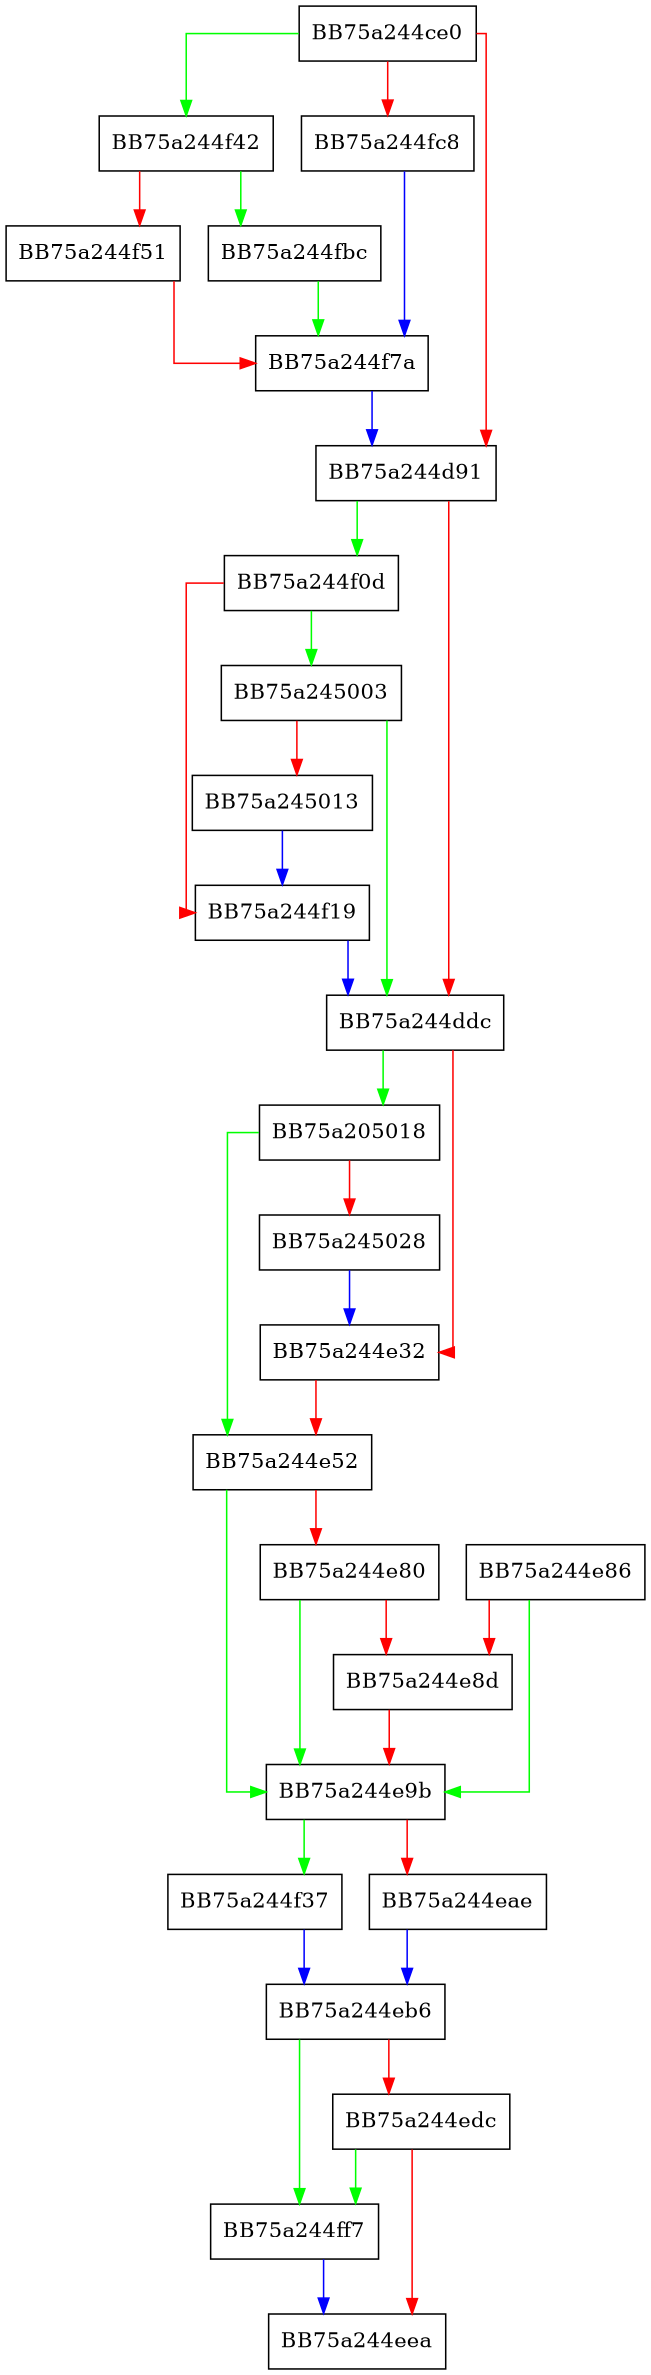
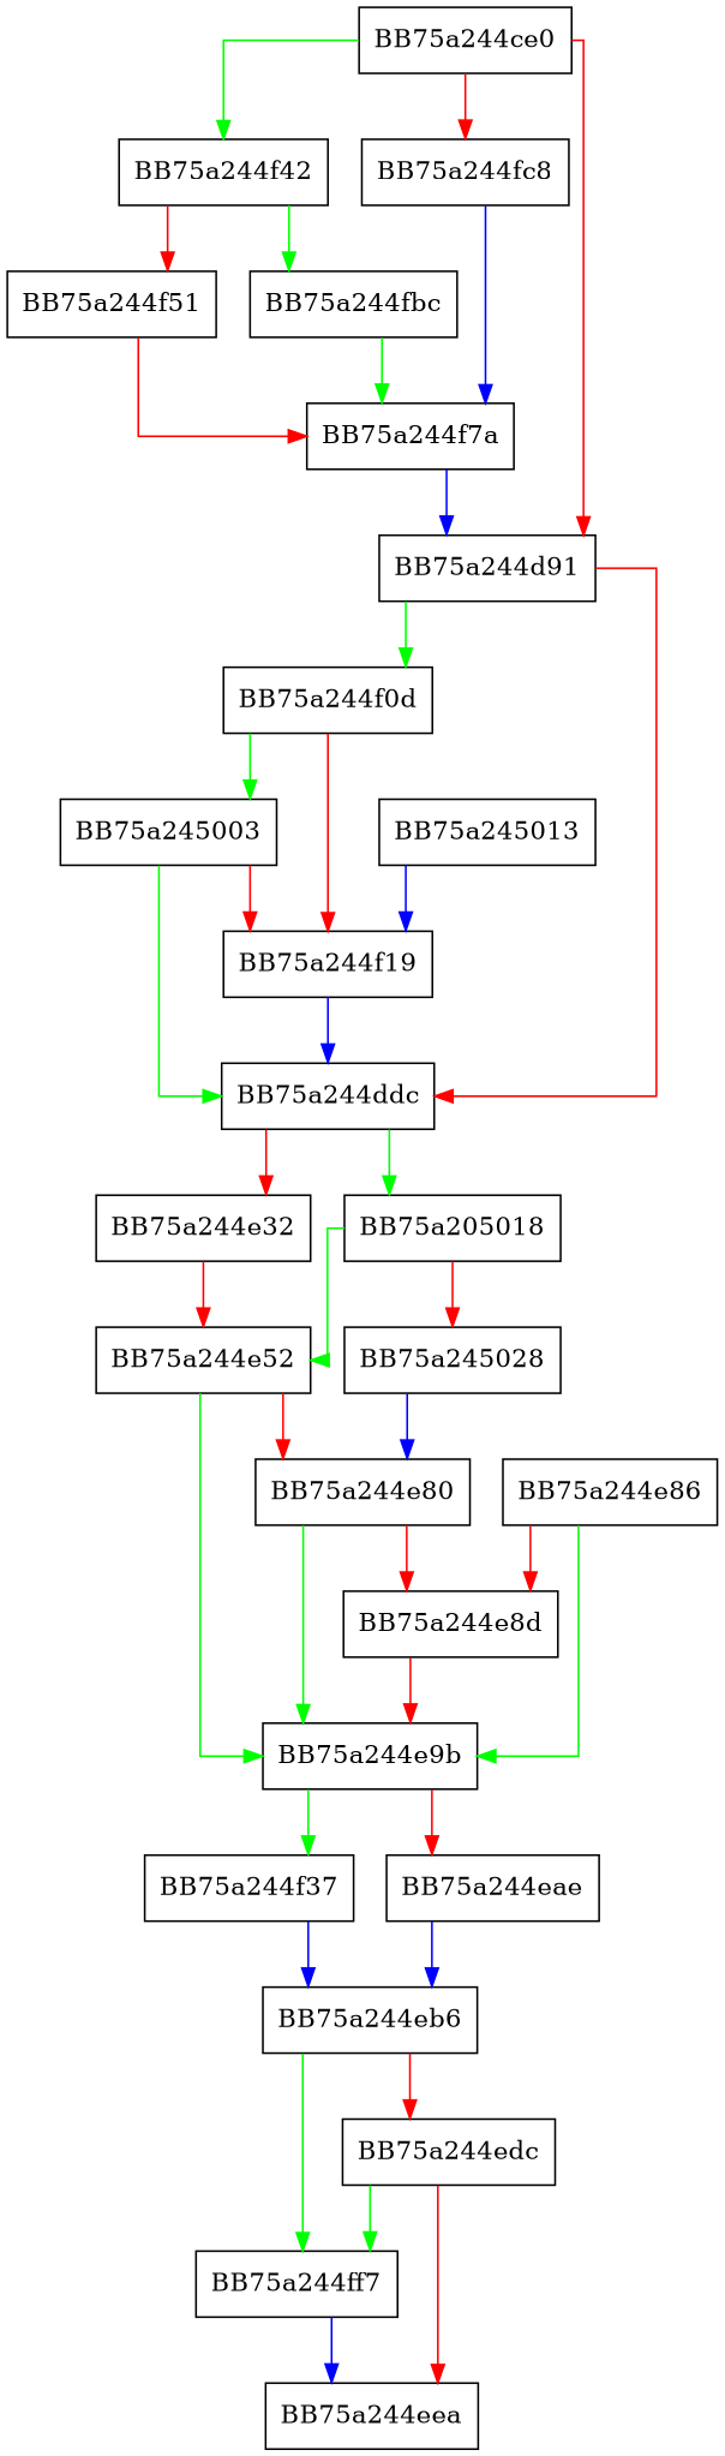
  digraph {
    splines=ortho
    node [shape=box]
    edge [color=red]
    BB75a244ce0
    BB75a244f42
    BB75a244d91
    BB75a244fc8
    BB75a244fbc
    BB75a244f51
    BB75a244f0d
    BB75a244ddc
    BB75a244f7a
    BB75a245003
    BB75a244f19
    n12 [label=BB75a205018]
    BB75a244e32
    BB75a245013
    BB75a244e52
    BB75a245028
    BB75a244e9b
    BB75a244e80
    BB75a244f37
    BB75a244eae
    BB75a244e8d
    BB75a244eb6
    BB75a244e86
    BB75a244ff7
    BB75a244edc
    BB75a244eea
    BB75a244ce0 -> BB75a244f42 [color=green]
    BB75a244ce0 -> BB75a244d91
    BB75a244ce0 -> BB75a244fc8
    BB75a244f42 -> BB75a244fbc [color=green]
    BB75a244f42 -> BB75a244f51
    BB75a244d91 -> BB75a244f0d [color=green]
    BB75a244d91 -> BB75a244ddc
    BB75a244fc8 -> BB75a244f7a [color=blue]
    BB75a244fbc -> BB75a244f7a [color=green]
    BB75a244f51 -> BB75a244f7a
    BB75a244f0d -> BB75a245003 [color=green]
    BB75a244f0d -> BB75a244f19
    BB75a244ddc -> n12 [color=green]
    BB75a244ddc -> BB75a244e32
    BB75a244f7a -> BB75a244d91 [color=blue]
    BB75a245003 -> BB75a244ddc [color=green]
-   BB75a245003 -> BB75a245013
+   BB75a245003 -> BB75a244f19
    BB75a244f19 -> BB75a244ddc [color=blue]
    n12 -> BB75a244e52 [color=green]
    n12 -> BB75a245028
    BB75a244e32 -> BB75a244e52
    BB75a245013 -> BB75a244f19 [color=blue]
    BB75a244e52 -> BB75a244e9b [color=green]
    BB75a244e52 -> BB75a244e80
-   BB75a245028 -> BB75a244e32 [color=blue]
+   BB75a245028 -> BB75a244e80 [color=blue]
    BB75a244e9b -> BB75a244f37 [color=green]
    BB75a244e9b -> BB75a244eae
    BB75a244e80 -> BB75a244e9b [color=green]
    BB75a244e80 -> BB75a244e8d
    BB75a244f37 -> BB75a244eb6 [color=blue]
    BB75a244eae -> BB75a244eb6 [color=blue]
    BB75a244e8d -> BB75a244e9b
    BB75a244eb6 -> BB75a244ff7 [color=green]
    BB75a244eb6 -> BB75a244edc
    BB75a244e86 -> BB75a244e9b [color=green]
    BB75a244e86 -> BB75a244e8d
    BB75a244ff7 -> BB75a244eea [color=blue]
    BB75a244edc -> BB75a244ff7 [color=green]
    BB75a244edc -> BB75a244eea
  }
